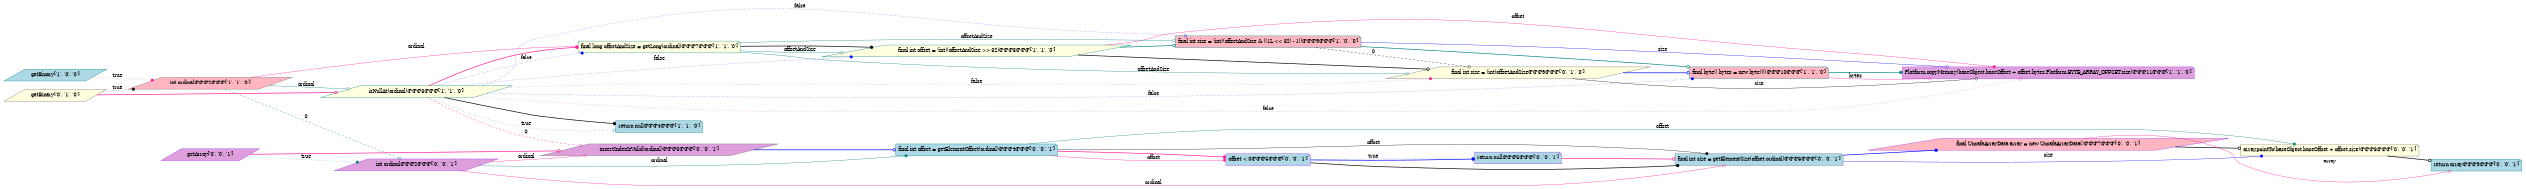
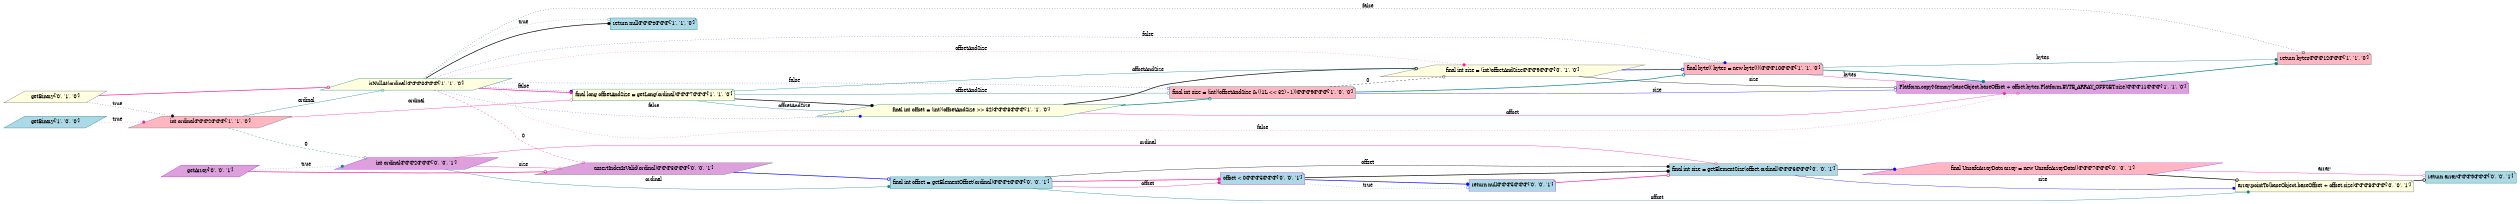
  digraph {
    fontname="DejaVu Serif"
    rankdir=LR
    node [color=teal fillcolor=lightblue fontname="DejaVu Serif" shape=note style=filled]
    edge [arrowhead=odot color=deeppink fontname="DejaVu Serif" style=bold]
    n1 [fillcolor=lightyellow label="isNullAt(ordinal)@@@3@@@['1', '1', '0']" shape=parallelogram]
    n2 [fillcolor=lightyellow label="final int offset = (int)(offsetAndSize >> 32)@@@8@@@['1', '1', '0']" shape=parallelogram]
    n3 [color=gray40 fillcolor=lightyellow label="final int size = (int)offsetAndSize@@@9@@@['0', '1', '0']" shape=parallelogram]
    n4 [label="return null@@@4@@@['1', '1', '0']"]
    n5 [color=gray40 fillcolor=plum label="assertIndexIsValid(ordinal)@@@3@@@['0', '0', '1']" shape=parallelogram]
    n6 [fillcolor=lightpink label="final byte(( bytes = new byte((((@@@10@@@['1', '1', '0']"]
    n7 [color=purple fillcolor=plum label="Platform.copyMemory(baseObject,baseOffset + offset,bytes,Platform.BYTE_ARRAY_OFFSET,size)@@@11@@@['1', '1', '0']"]
    n8 [fillcolor=lightpink label="final int size = (int)(offsetAndSize & ((1L << 32) - 1))@@@9@@@['1', '0', '0']"]
+   n9 [color=gray40 fillcolor=lightpink label="return bytes@@@12@@@['1', '1', '0']"]
    n10 [fillcolor=lightyellow label="final long offsetAndSize = getLong(ordinal)@@@7@@@['1', '1', '0']"]
    n11 [label="final int offset = getElementOffset(ordinal)@@@4@@@['0', '0', '1']"]
    n12 [label="getBinary['1', '0', '0']" shape=parallelogram]
    n13 [color=gray40 fillcolor=lightpink label="int ordinal@@@2@@@['1', '1', '0']" shape=parallelogram]
    n14 [color=purple fillcolor=plum label="int ordinal@@@2@@@['0', '0', '1']" shape=parallelogram]
    n15 [color=purple label="return null@@@5@@@['0', '0', '1']"]
    n16 [color=gray40 label="final int size = getElementSize(offset,ordinal)@@@6@@@['0', '0', '1']"]
    n17 [color=gray40 fillcolor=lightyellow label="array.pointTo(baseObject,baseOffset + offset,size)@@@8@@@['0', '0', '1']"]
    n18 [color=purple fillcolor=lightpink label="final UnsafeArrayData array = new UnsafeArrayData()@@@7@@@['0', '0', '1']" shape=parallelogram]
    n19 [color=purple label="offset < 0@@@5@@@['0', '0', '1']"]
    n20 [label="return array@@@9@@@['0', '0', '1']"]
    n21 [color=gray40 fillcolor=lightyellow label="getBinary['0', '1', '0']" shape=parallelogram]
    n22 [color=purple fillcolor=plum label="getArray['0', '0', '1']" shape=parallelogram]
    n1 -> n2 [arrowhead=dot color=blue label=false style=dotted]
-   n1 -> n3 [arrowhead=dot label=false style=dotted]
+   n1 -> n3 [arrowhead=dot label=offsetAndSize style=dotted]
    n1 -> n4 [color=teal label=true style=dotted]
    n1 -> n4 [arrowhead=dot color=black]
    n1 -> n5 [label=0 style=dashed]
    n1 -> n6 [arrowhead=dot color=blue label=false style=dotted]
    n1 -> n7 [label=false style=dotted]
    n1 -> n8 [color=blue label=false style=dotted]
+   n1 -> n9 [color=black label=false style=dotted]
    n1 -> n10 [arrowhead=dot color=blue label=false style=dotted]
    n1 -> n10 [arrowhead=dot]
    n2 -> n3 [color=black]
    n2 -> n7 [arrowhead=dot label=offset style=solid]
    n2 -> n8 [color=teal]
    n3 -> n6 [color=blue]
    n3 -> n7 [color=black label=size style=solid]
    n5 -> n11 [color=blue]
    n6 -> n7 [arrowhead=dot color=teal]
    n6 -> n7 [label=bytes style=solid]
+   n6 -> n9 [arrowhead=dot color=teal label=bytes style=solid]
+   n7 -> n9 [arrowhead=dot color=teal]
    n8 -> n3 [color=black label=0 style=dashed]
    n8 -> n6 [color=teal]
    n8 -> n7 [color=blue label=size style=solid]
    n10 -> n2 [arrowhead=dot color=black]
    n10 -> n2 [color=teal label=offsetAndSize style=solid]
    n10 -> n3 [color=teal label=offsetAndSize style=solid]
    n10 -> n8 [color=teal label=offsetAndSize style=solid]
    n11 -> n16 [arrowhead=dot color=black label=offset style=solid]
    n11 -> n17 [arrowhead=dot color=teal label=offset style=solid]
    n11 -> n19 [arrowhead=dot]
    n11 -> n19 [arrowhead=dot label=offset style=solid]
    n12 -> n13 [arrowhead=dot label=true style=dotted]
    n13 -> n1 [color=teal label=ordinal style=solid]
    n13 -> n10 [label=ordinal style=solid]
    n13 -> n14 [color=teal label=0 style=dashed]
-   n14 -> n5 [label=ordinal style=solid]
+   n14 -> n5 [label=size style=solid]
    n14 -> n11 [arrowhead=dot color=teal label=ordinal style=solid]
    n14 -> n16 [label=ordinal style=solid]
    n15 -> n16
    n16 -> n17 [arrowhead=dot color=blue label=size style=solid]
    n16 -> n18 [arrowhead=dot color=blue]
    n17 -> n20 [color=black]
    n18 -> n17 [color=black]
    n18 -> n20 [label=array style=solid]
    n19 -> n15 [color=teal label=true style=dotted]
    n19 -> n15 [arrowhead=dot color=blue]
    n19 -> n16 [arrowhead=dot color=black]
    n21 -> n1
    n21 -> n13 [arrowhead=dot color=black label=true style=dotted]
    n22 -> n5
    n22 -> n14 [arrowhead=dot color=teal label=true style=dotted]
  }
